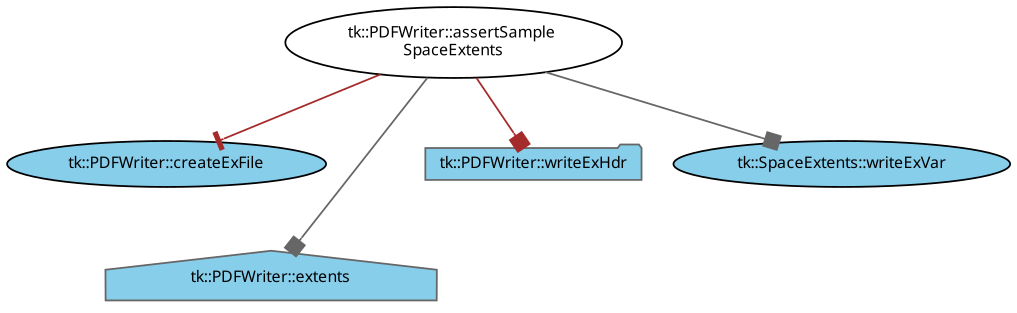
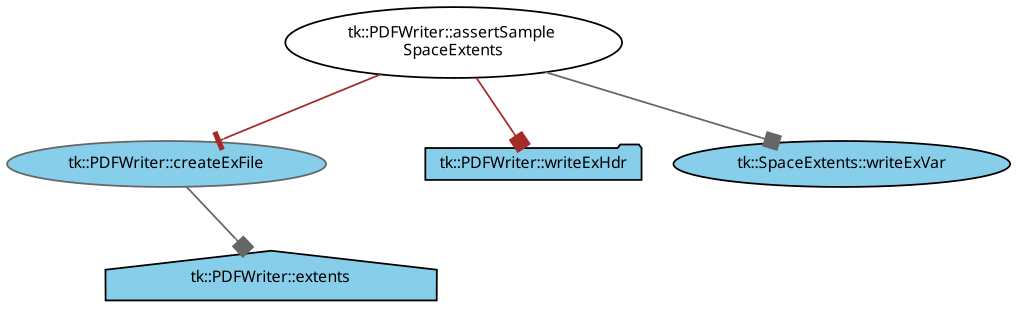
  digraph {
    rankdir=TB
    node [color=black fillcolor=skyblue fontname="sans-serif" fontsize=9 shape=ellipse style=filled]
    edge [arrowhead=box color=brown fontname="sans-serif" fontsize=9 labelfontname="sans-serif" labelfontsize=9 style=solid]
    n1 [fillcolor=white fontcolor=black height=0.2 label="tk::PDFWriter::assertSample\lSpaceExtents" width=0.4]
-   n2 [height=0.2 label="tk::PDFWriter::createExFile" width=0.4]
-   n3 [color=gray40 height=0.2 label="tk::PDFWriter::extents" shape=house width=0.4]
-   n4 [color=gray40 height=0.2 label="tk::PDFWriter::writeExHdr" shape=folder width=0.4]
+   n2 [color=gray40 height=0.2 label="tk::PDFWriter::createExFile" width=0.4]
+   n3 [height=0.2 label="tk::PDFWriter::extents" shape=house width=0.4]
+   n4 [height=0.2 label="tk::PDFWriter::writeExHdr" shape=folder width=0.4]
    n5 [height=0.2 label="tk::SpaceExtents::writeExVar" width=0.4]
    n1 -> n2 [arrowhead=tee]
-   n1 -> n3 [color=gray40]
+   n2 -> n3 [color=gray40]
    n1 -> n4
    n1 -> n5 [color=gray40]
  }
